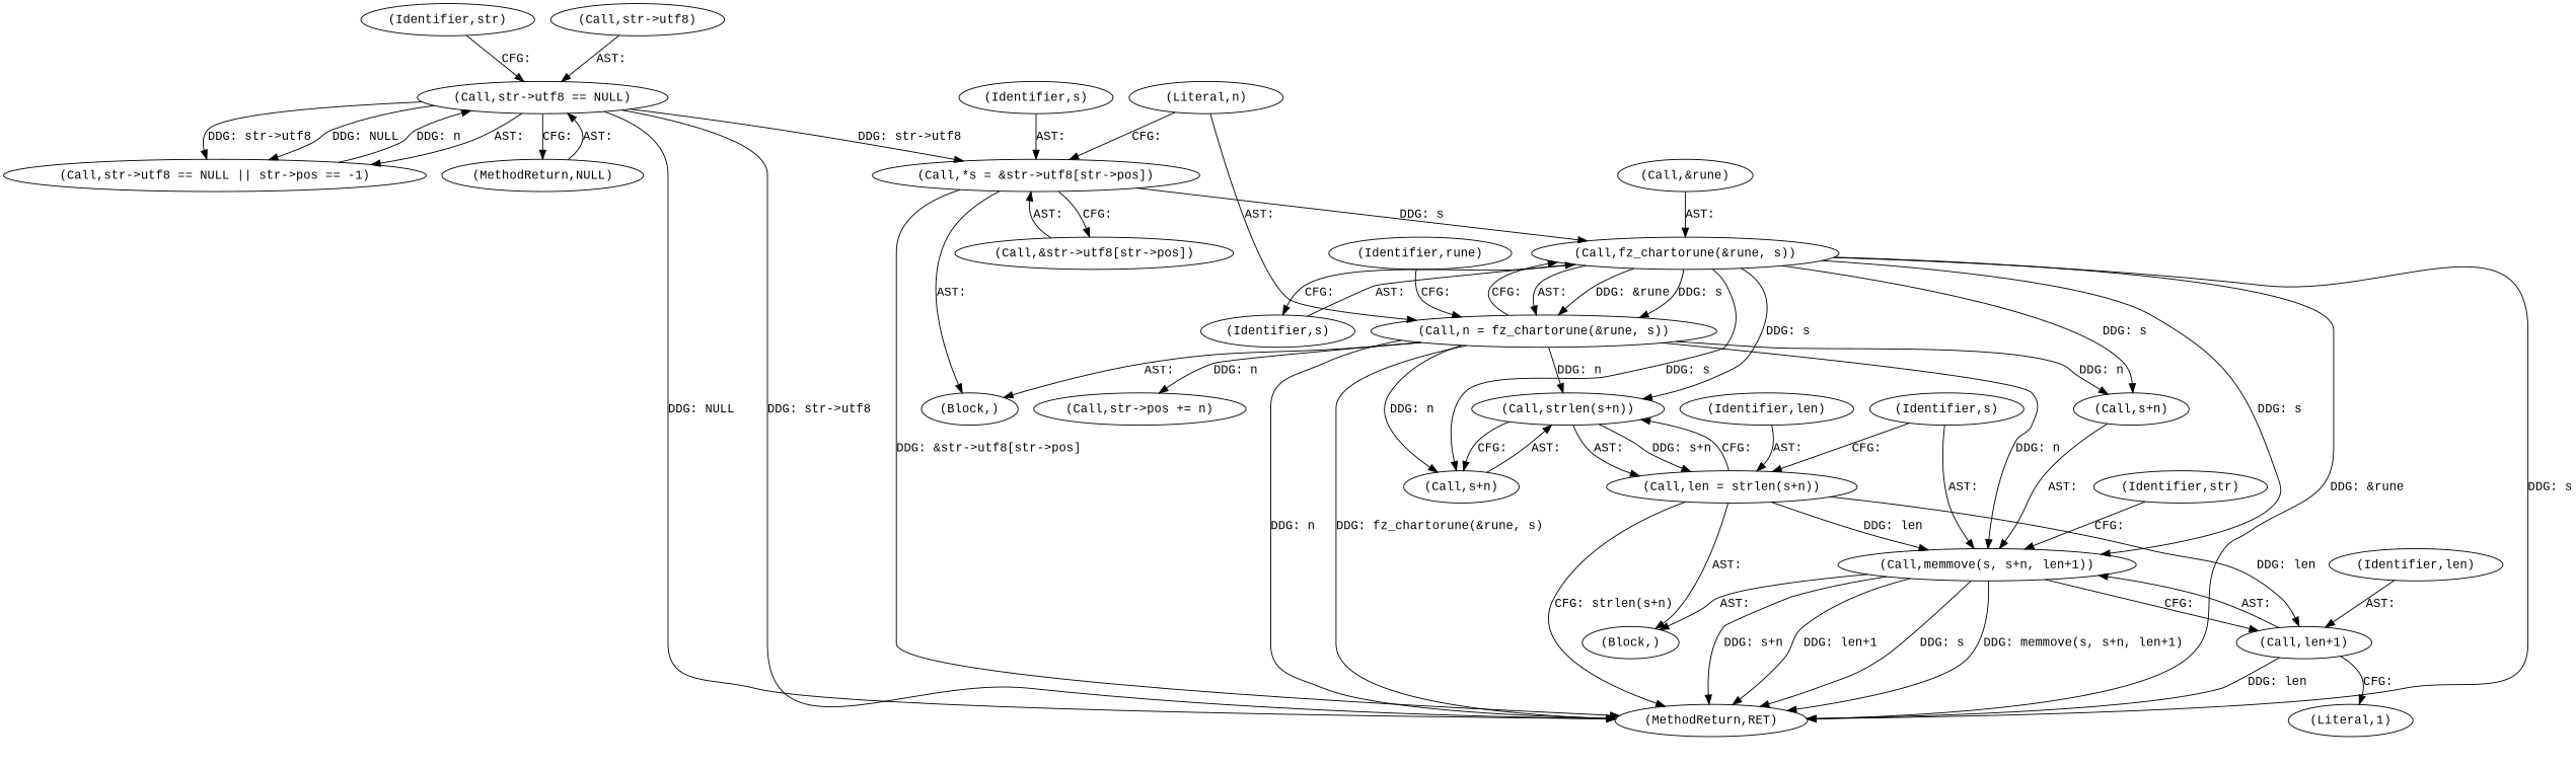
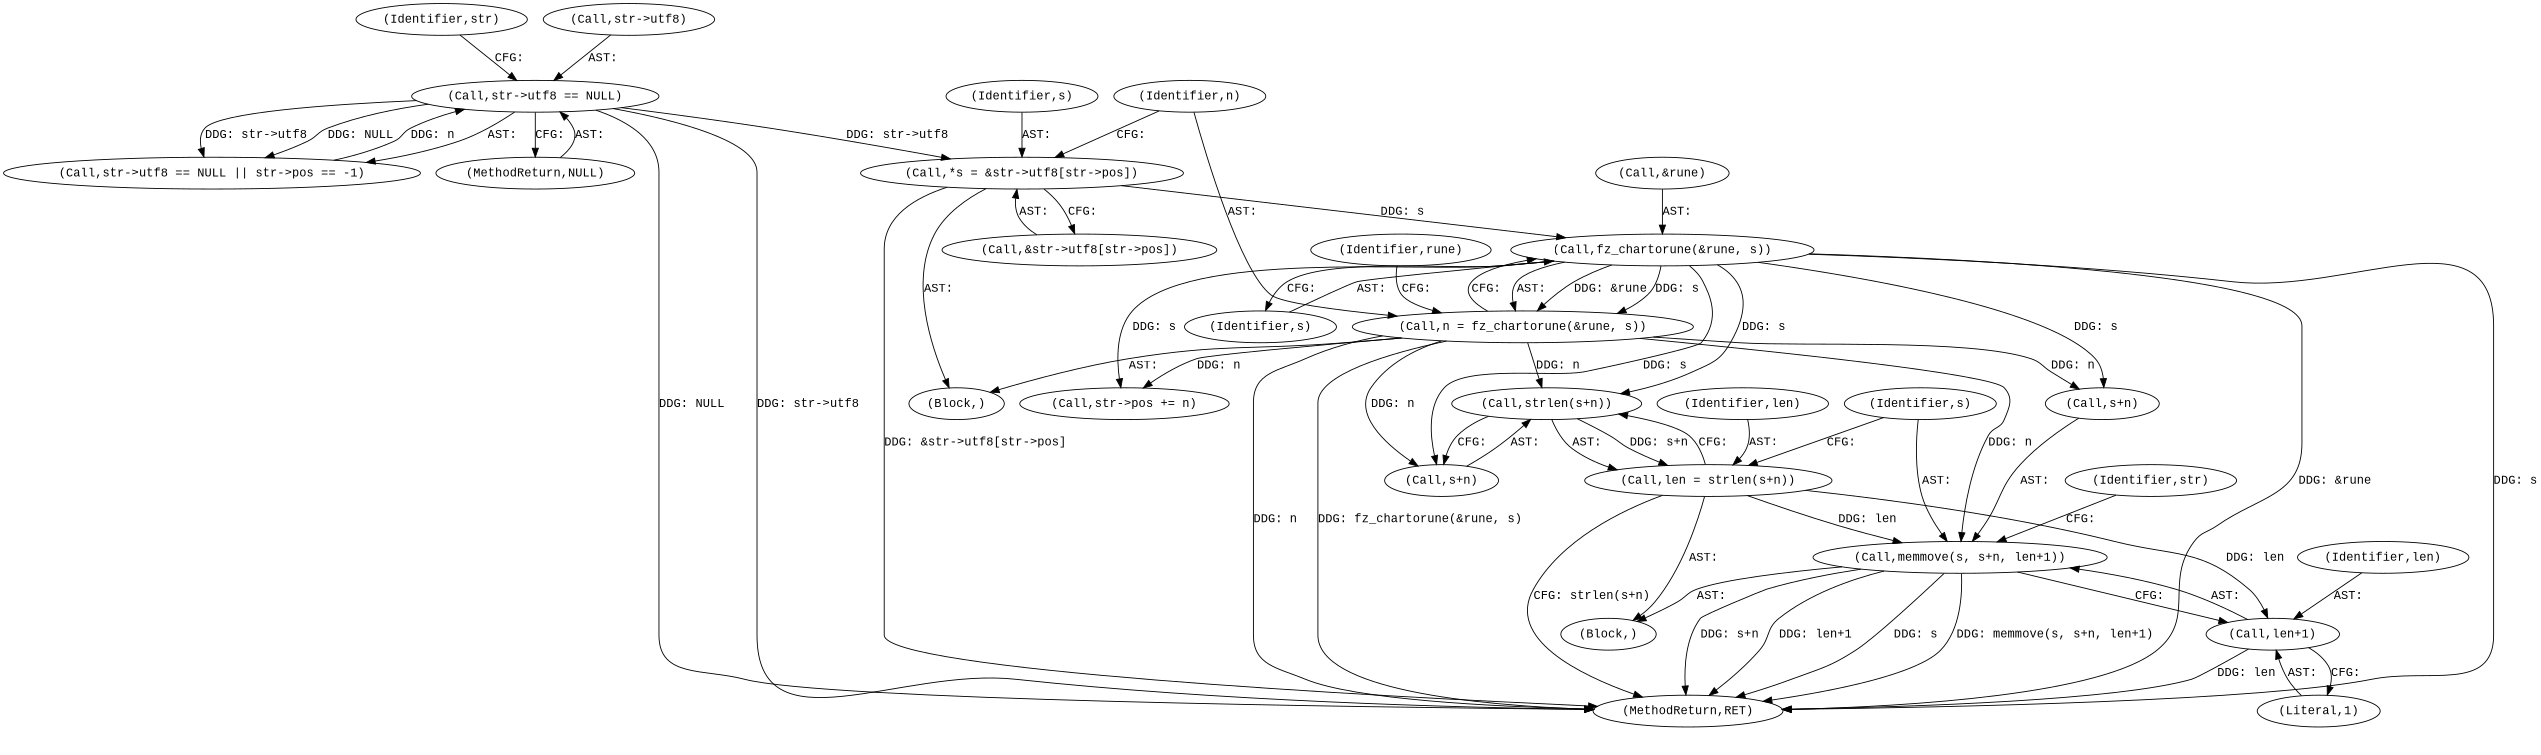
  digraph {
    fontname="Liberation Mono"
    node [fontname="Liberation Mono"]
    edge [fontname="Liberation Mono"]
    n1 [label="(Call,strlen(s+n))"]
    n2 [label="(Call,len = strlen(s+n))"]
    n3 [label="(Call,s+n)"]
    n4 [label="(Call,memmove(s, s+n, len+1))"]
    n5 [label="(MethodReturn,RET)"]
    n6 [label="(Call,len+1)"]
    n7 [label="(Block,)"]
    n8 [label="(Call,fz_chartorune(&rune, s))"]
    n9 [label="(Call,n = fz_chartorune(&rune, s))"]
    n10 [label="(Call,s+n)"]
    n11 [label="(Identifier,s)"]
    n12 [label="(Block,)"]
    n13 [label="(Call,str->pos += n)"]
    n14 [label="(Call,*s = &str->utf8[str->pos])"]
    n15 [label="(Call,&str->utf8[str->pos])"]
    n16 [label="(Call,str->utf8 == NULL)"]
    n17 [label="(Call,str->utf8 == NULL || str->pos == -1)"]
    n18 [label="(MethodReturn,NULL)"]
    n19 [label="(Literal,1)"]
    n20 [label="(Identifier,len)"]
-   n21 [label="(Literal,n)"]
+   n21 [label="(Identifier,n)"]
    n22 [label="(Identifier,rune)"]
    n23 [label="(Identifier,s)"]
    n24 [label="(Call,&rune)"]
    n25 [label="(Identifier,s)"]
    n26 [label="(Identifier,str)"]
    n27 [label="(Identifier,len)"]
    n28 [label="(Identifier,str)"]
    n29 [label="(Call,str->utf8)"]
    n1 -> n2 [label="AST: "]
    n1 -> n2 [label="DDG: s+n"]
    n1 -> n3 [label="CFG: "]
    n2 -> n1 [label="CFG: "]
    n2 -> n4 [label="DDG: len"]
    n2 -> n5 [label="CFG: strlen(s+n)"]
    n2 -> n6 [label="DDG: len"]
    n2 -> n7 [label="AST: "]
    n3 -> n1 [label="AST: "]
    n4 -> n5 [label="DDG: s"]
    n4 -> n5 [label="DDG: memmove(s, s+n, len+1)"]
    n4 -> n5 [label="DDG: s+n"]
    n4 -> n5 [label="DDG: len+1"]
    n4 -> n6 [label="CFG: "]
    n4 -> n7 [label="AST: "]
    n6 -> n4 [label="AST: "]
    n6 -> n5 [label="DDG: len"]
    n6 -> n19 [label="CFG: "]
    n8 -> n1 [label="DDG: s"]
    n8 -> n3 [label="DDG: s"]
-   n8 -> n4 [label="DDG: s"]
+   n8 -> n13 [label="DDG: s"]
    n8 -> n5 [label="DDG: &rune"]
    n8 -> n5 [label="DDG: s"]
    n8 -> n9 [label="AST: "]
    n8 -> n9 [label="DDG: &rune"]
    n8 -> n9 [label="DDG: s"]
    n8 -> n10 [label="DDG: s"]
    n8 -> n11 [label="CFG: "]
    n9 -> n1 [label="DDG: n"]
    n9 -> n3 [label="DDG: n"]
    n9 -> n4 [label="DDG: n"]
    n9 -> n5 [label="DDG: n"]
    n9 -> n5 [label="DDG: fz_chartorune(&rune, s)"]
    n9 -> n8 [label="CFG: "]
    n9 -> n10 [label="DDG: n"]
    n9 -> n12 [label="AST: "]
    n9 -> n13 [label="DDG: n"]
    n10 -> n4 [label="AST: "]
    n11 -> n8 [label="AST: "]
    n14 -> n5 [label="DDG: &str->utf8[str->pos]"]
    n14 -> n8 [label="DDG: s"]
    n14 -> n12 [label="AST: "]
    n14 -> n15 [label="CFG: "]
    n15 -> n14 [label="AST: "]
    n16 -> n5 [label="DDG: NULL"]
    n16 -> n5 [label="DDG: str->utf8"]
    n16 -> n14 [label="DDG: str->utf8"]
    n16 -> n17 [label="AST: "]
    n16 -> n17 [label="DDG: str->utf8"]
    n16 -> n17 [label="DDG: NULL"]
    n16 -> n18 [label="CFG: "]
    n17 -> n16 [label="DDG: n"]
    n18 -> n16 [label="AST: "]
+   n19 -> n6 [label="AST: "]
    n20 -> n6 [label="AST: "]
    n21 -> n9 [label="AST: "]
    n21 -> n14 [label="CFG: "]
    n22 -> n9 [label="CFG: "]
    n23 -> n14 [label="AST: "]
    n24 -> n8 [label="AST: "]
    n25 -> n2 [label="CFG: "]
    n25 -> n4 [label="AST: "]
    n26 -> n16 [label="CFG: "]
    n27 -> n2 [label="AST: "]
    n28 -> n4 [label="CFG: "]
    n29 -> n16 [label="AST: "]
  }
